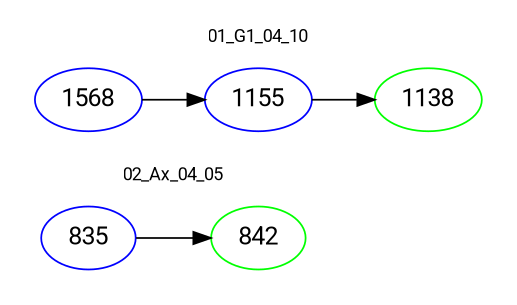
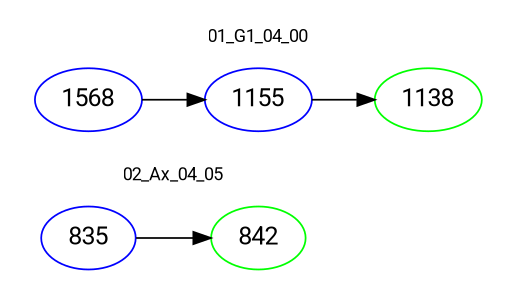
  digraph {
    fontname=Roboto
    rankdir=LR
    node [color=blue fontname=Roboto]
    edge [color=black fontname=Roboto]
    n1 [label=835]
    n2 [color=green label=842]
    n3 [label=1568]
    n4 [label=1155]
    n5 [color=green label=1138]
    subgraph cluster_1 {
      color=white
      fontsize=10
      label="02_Ax_04_05"
      n1
      n2
    }
    subgraph cluster_2 {
      color=white
      fontsize=10
-     label="01_G1_04_10"
+     label="01_G1_04_00"
      n3
      n4
      n5
    }
    n1 -> n2
    n3 -> n4
    n4 -> n5
  }
